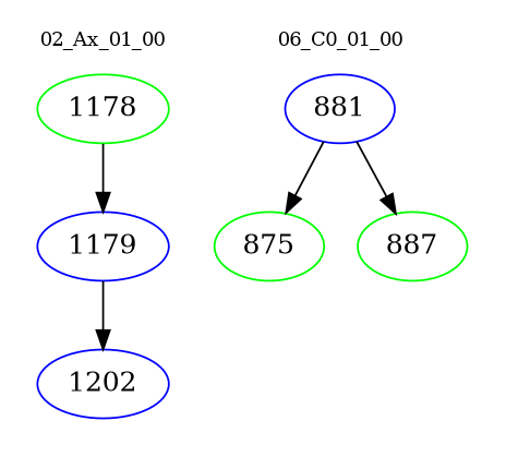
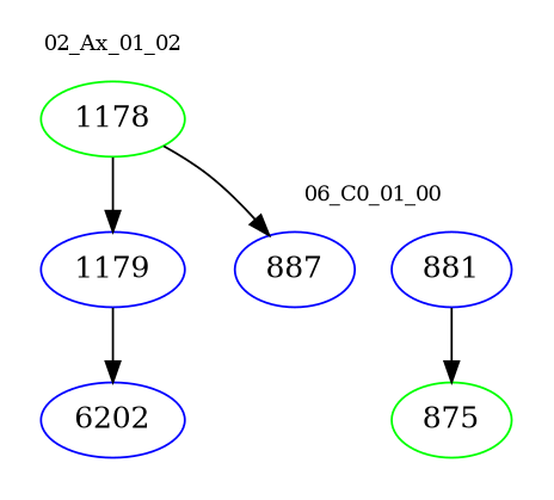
  digraph {
    node [color=blue]
    edge [color=black]
    n1 [label=1179]
    n2 [color=green label=1178]
-   n3 [label=1202]
+   n3 [label=6202]
    n4 [label=881]
    n5 [color=green label=875]
-   n6 [color=green label=887]
+   n6 [label=887]
    subgraph cluster_1 {
      color=white
      fontsize=10
-     label="02_Ax_01_00"
+     label="02_Ax_01_02"
      n1
      n2
      n3
    }
    subgraph cluster_2 {
      color=white
      fontsize=10
      label="06_C0_01_00"
      n4
      n5
      n6
    }
    n1 -> n3
    n2 -> n1
    n4 -> n5
-   n4 -> n6
+   n2 -> n6
  }
